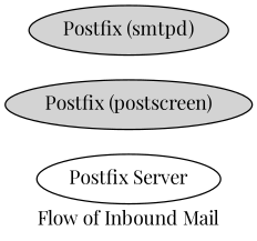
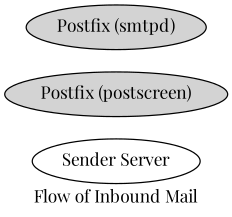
  digraph {
    label="Flow of Inbound Mail"
    rankdir=LR
    fontname="Playfair Display"
    node [fontname="Playfair Display" style=filled]
-   n1 [label="Postfix Server" style=""]
+   n1 [label="Sender Server" style=""]
    n2 [label="Postfix (postscreen)"]
    n3 [label="Postfix (smtpd)"]
  }
